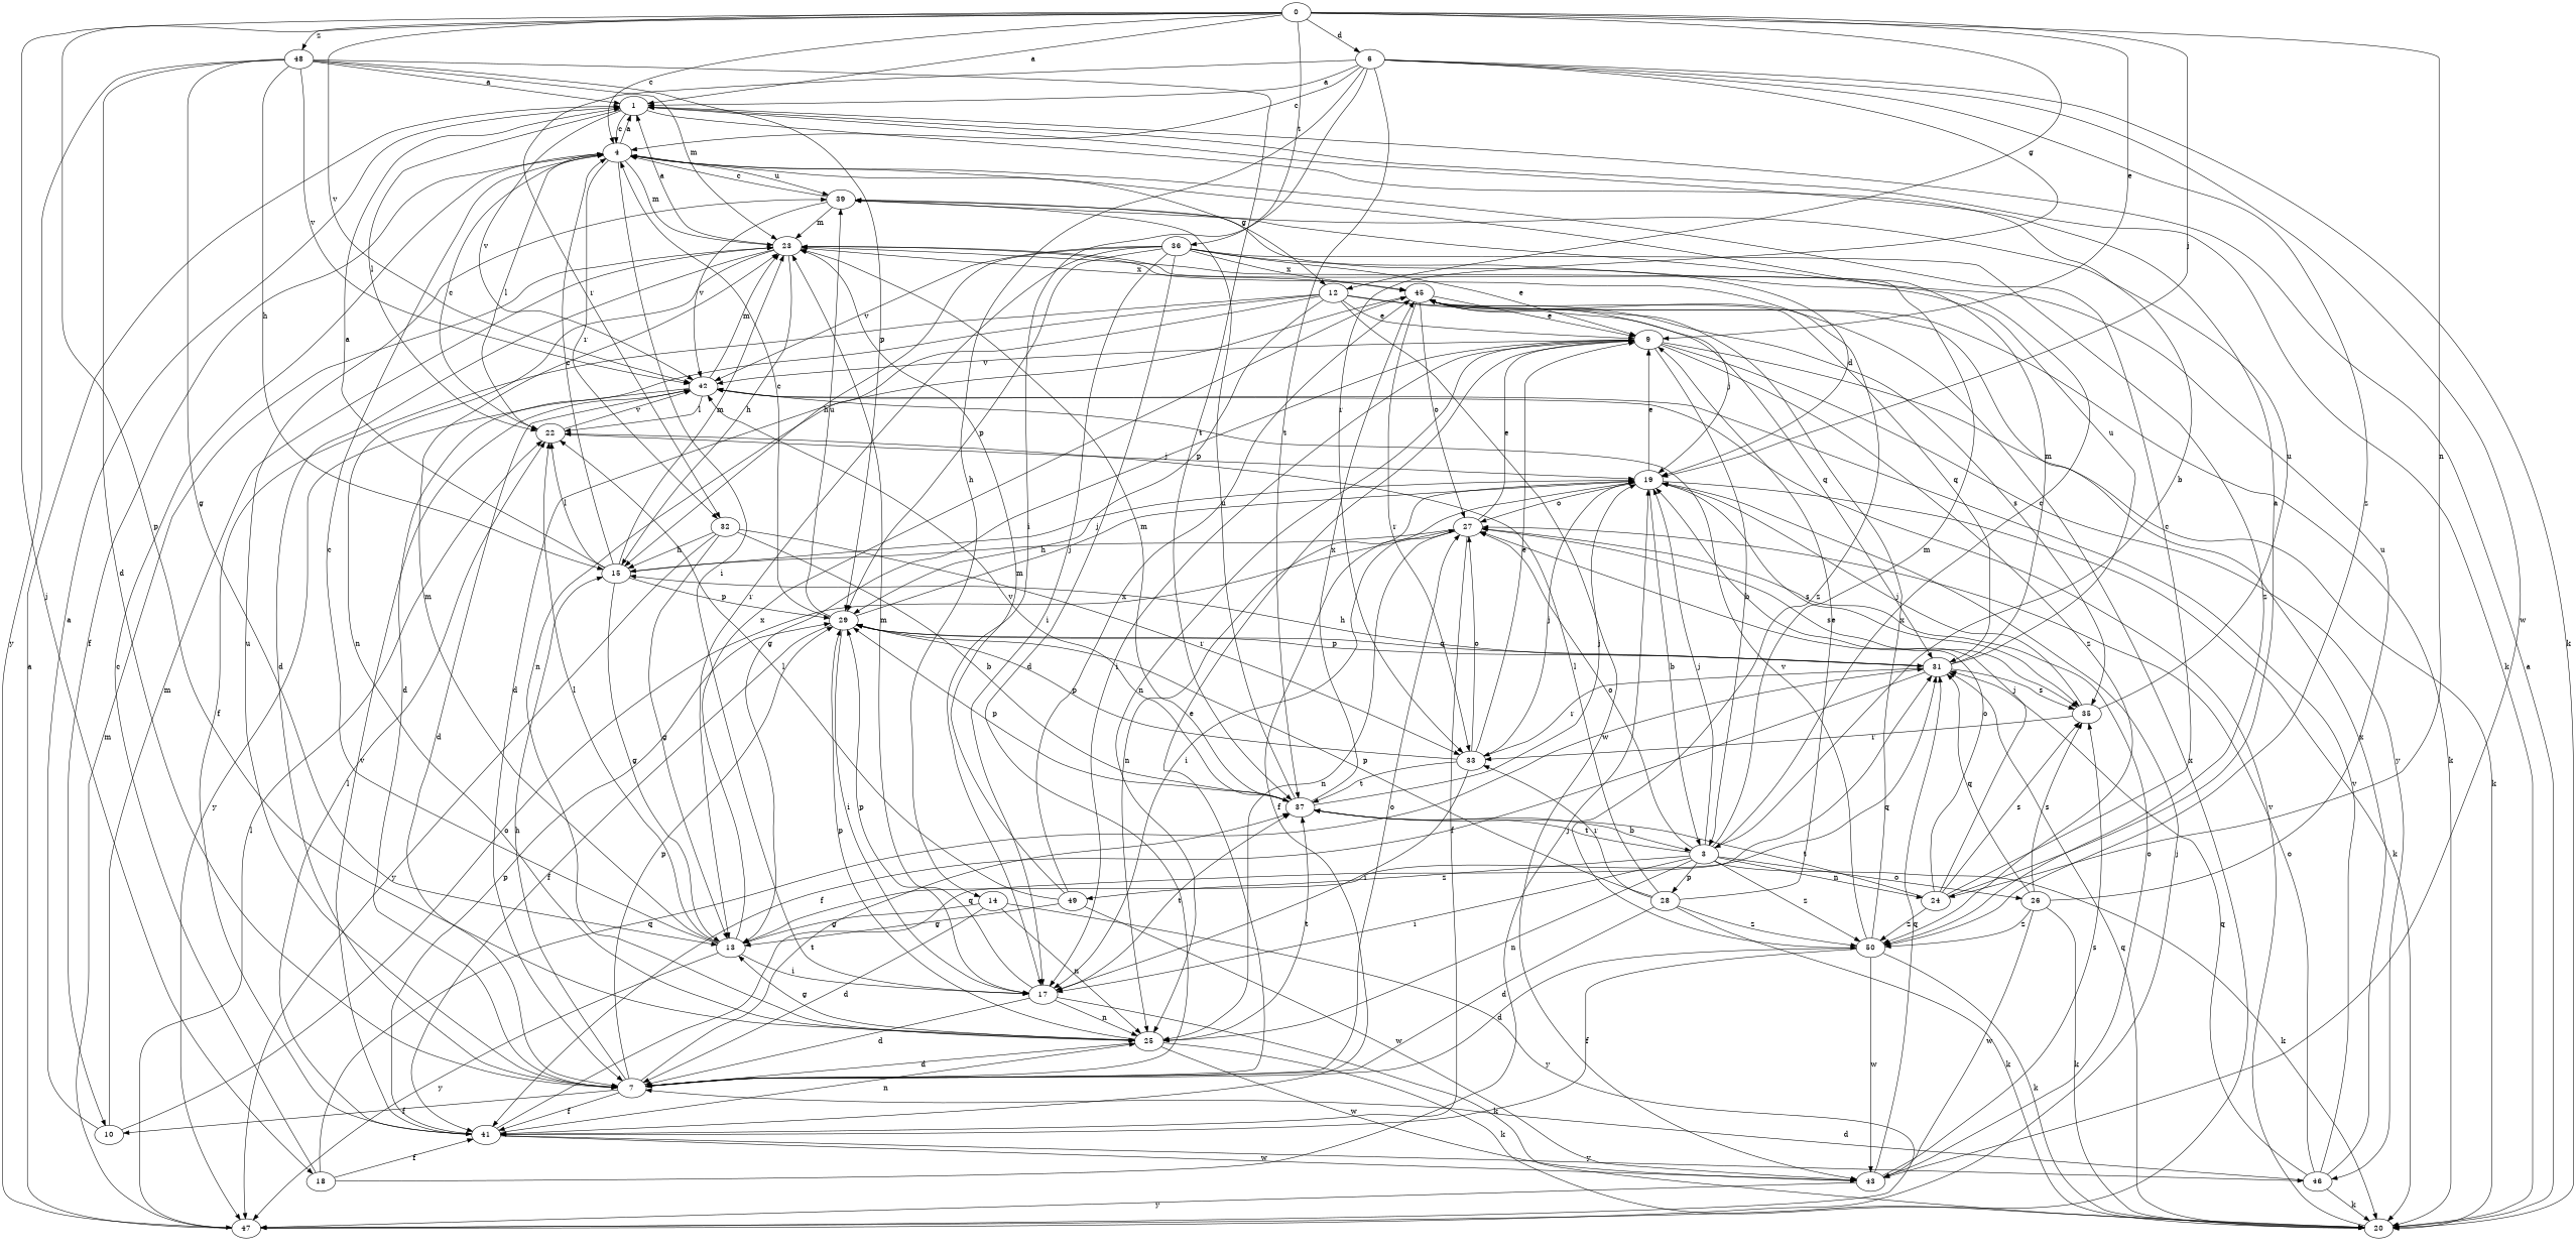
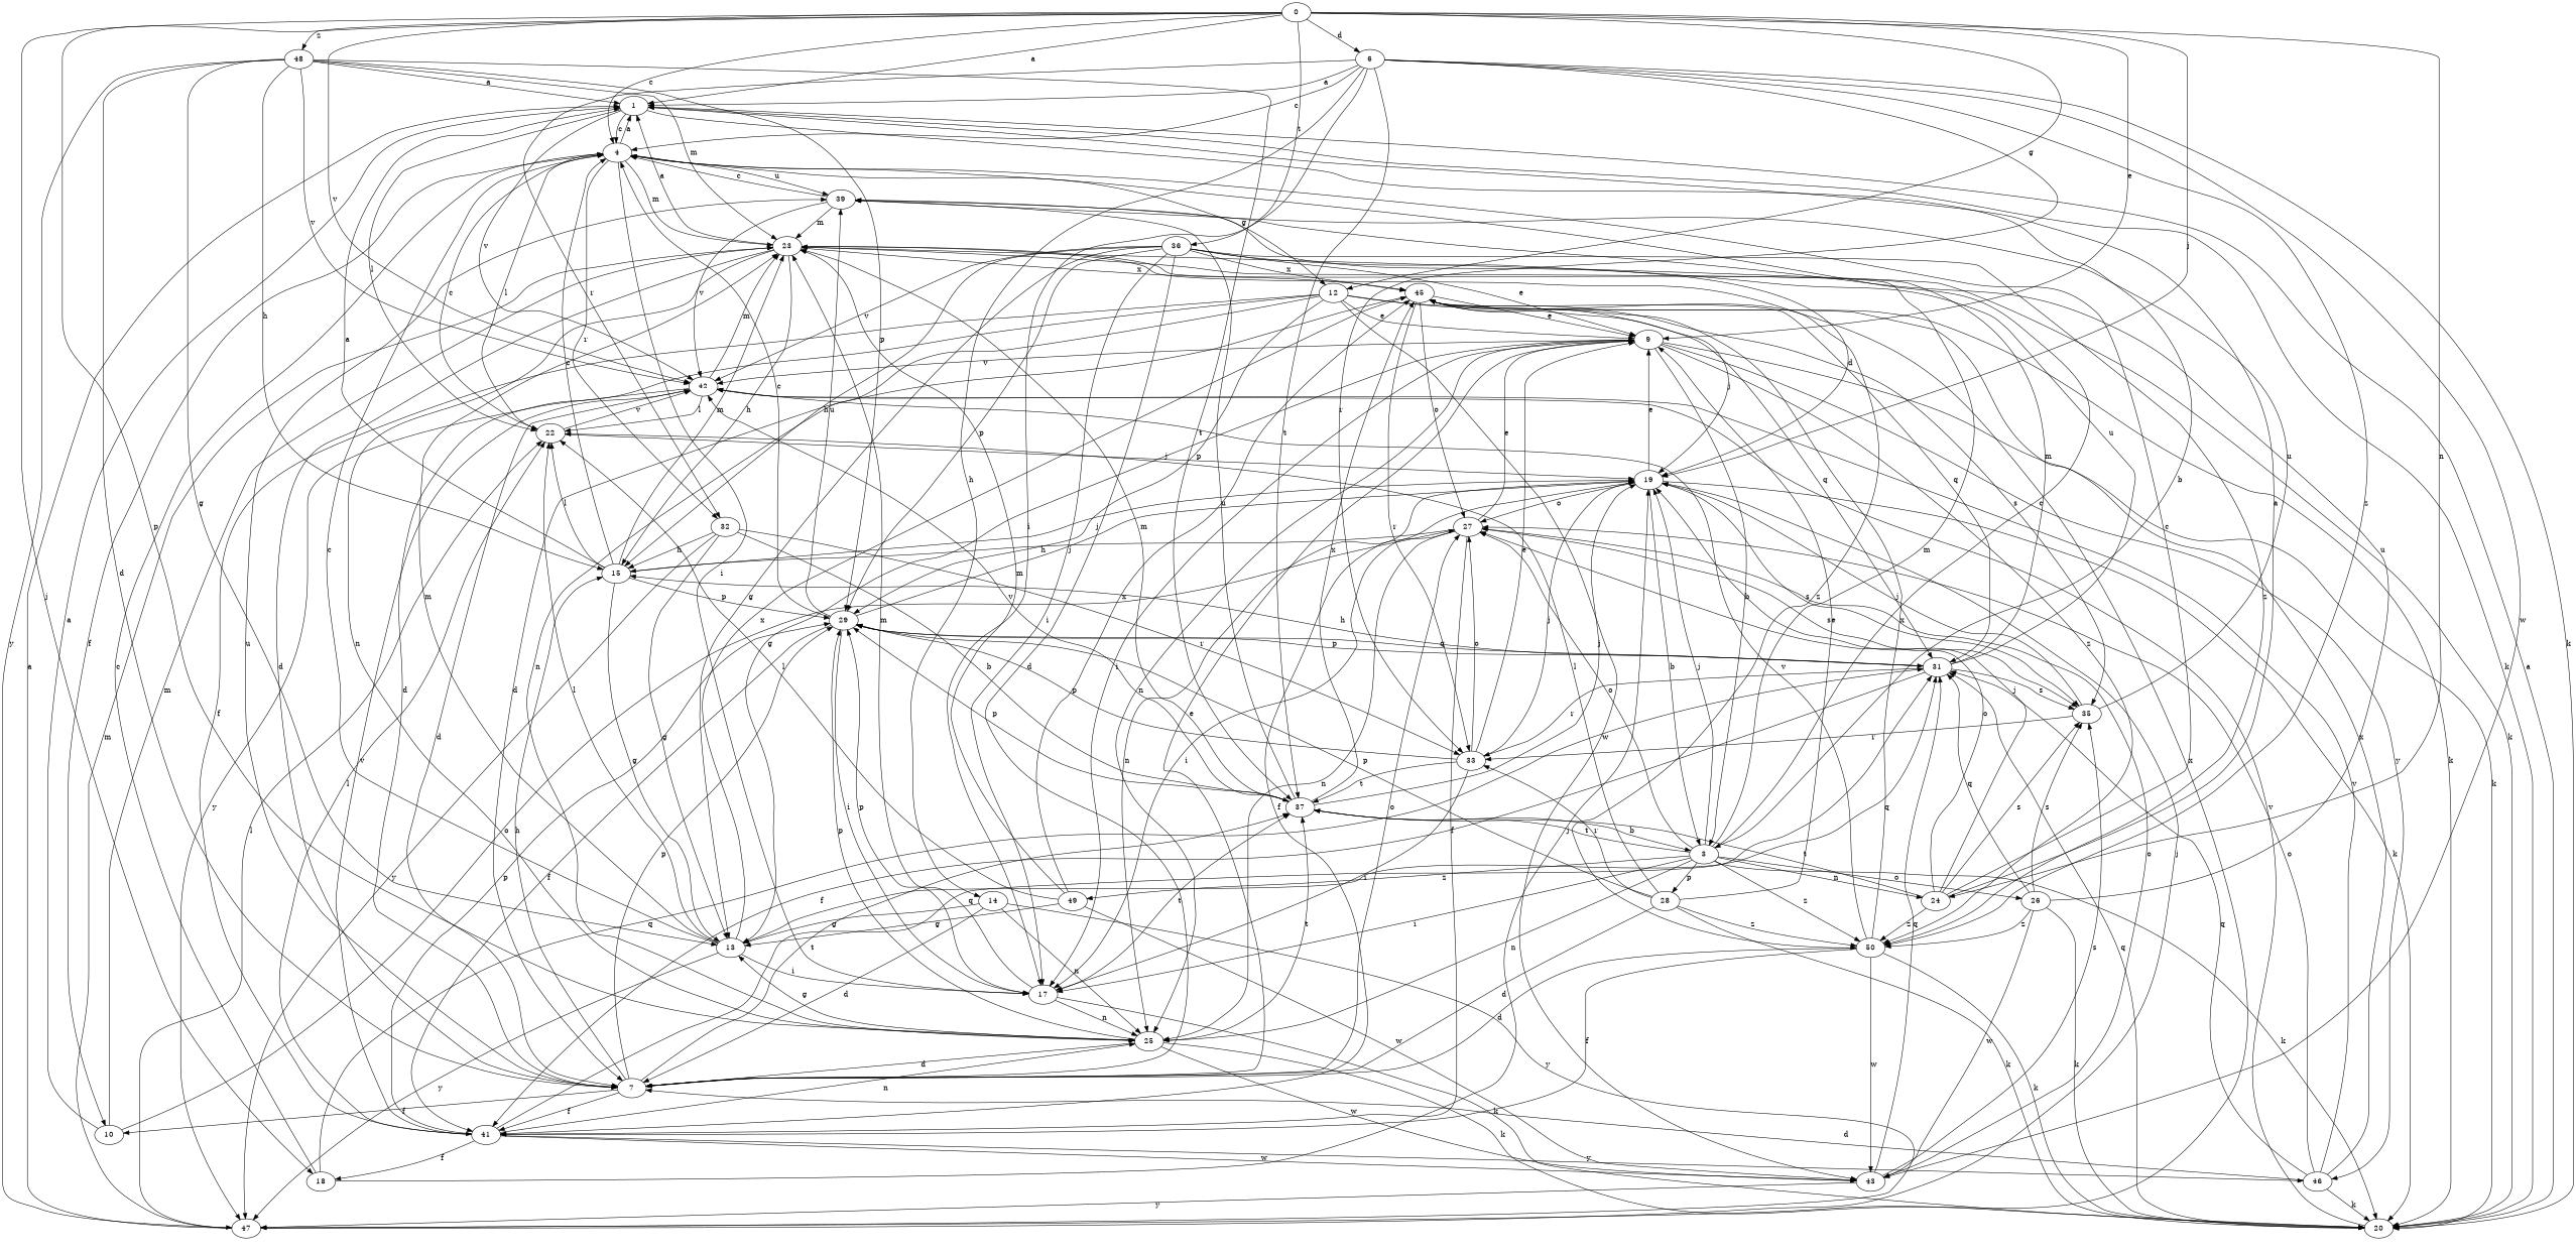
  strict digraph {
    0
    1
    4
    6
    9
    12
    18
    19
    24
    36
    42
    48
    25
    3
    20
    22
    17
    23
    10
    32
    39
    37
    50
    14
    33
    43
    13
    46
    7
    n30 [label=41]
    29
    31
    35
    27
    28
    15
    45
    47
    26
    49
    0 -> 1 [label=a]
    0 -> 4 [label=c]
    0 -> 6 [label=d]
    0 -> 9 [label=e]
    0 -> 12 [label=g]
    0 -> 18 [label=j]
    0 -> 19 [label=j]
    0 -> 24 [label=n]
    0 -> 36 [label=t]
    0 -> 42 [label=v]
    0 -> 48 [label=z]
    0 -> 25 [label=p]
    1 -> 4 [label=c]
    1 -> 42 [label=v]
    1 -> 3 [label=b]
    1 -> 20 [label=k]
    1 -> 22 [label=l]
    4 -> 1 [label=a]
    4 -> 12 [label=g]
    4 -> 22 [label=l]
    4 -> 17 [label=i]
    4 -> 23 [label=m]
    4 -> 10 [label=f]
    4 -> 32 [label=r]
    4 -> 39 [label=u]
    6 -> 1 [label=a]
    6 -> 4 [label=c]
    6 -> 20 [label=k]
    6 -> 17 [label=i]
    6 -> 32 [label=r]
    6 -> 37 [label=t]
    6 -> 50 [label=z]
    6 -> 14 [label=h]
    6 -> 33 [label=r]
    6 -> 43 [label=w]
    9 -> 42 [label=v]
    9 -> 25 [label=n]
    9 -> 3 [label=b]
    9 -> 20 [label=k]
    9 -> 17 [label=i]
    9 -> 50 [label=z]
    9 -> 13 [label=g]
    9 -> 46 [label=y]
    12 -> 9 [label=e]
    12 -> 25 [label=n]
    12 -> 43 [label=w]
    12 -> 7 [label=d]
    12 -> n30 [label=f]
    12 -> 29 [label=p]
    12 -> 31 [label=q]
    12 -> 35 [label=s]
    18 -> 4 [label=c]
    18 -> 19 [label=j]
-   18 -> n30 [label=f]
+   n30 -> 18 [label=f]
    18 -> 31 [label=q]
    19 -> 9 [label=e]
    19 -> 25 [label=n]
    19 -> 3 [label=b]
    19 -> 20 [label=k]
    19 -> n30 [label=f]
    19 -> 35 [label=s]
    19 -> 27 [label=o]
    24 -> 1 [label=a]
    24 -> 4 [label=c]
    24 -> 19 [label=j]
    24 -> 37 [label=t]
    24 -> 50 [label=z]
    24 -> 35 [label=s]
    24 -> 27 [label=o]
    36 -> 9 [label=e]
    36 -> 19 [label=d]
    36 -> 42 [label=v]
    36 -> 17 [label=i]
    36 -> 50 [label=z]
-   36 -> 13 [label=r]
+   36 -> 13 [label=g]
    36 -> 7 [label=d]
    36 -> 29 [label=p]
    36 -> 15 [label=h]
    36 -> 45 [label=x]
    42 -> 22 [label=l]
    42 -> 23 [label=m]
    42 -> 7 [label=d]
    42 -> 47 [label=y]
    48 -> 1 [label=a]
    48 -> 42 [label=v]
    48 -> 23 [label=m]
    48 -> 37 [label=t]
    48 -> 13 [label=g]
    48 -> 7 [label=d]
    48 -> 29 [label=p]
    48 -> 15 [label=h]
    48 -> 47 [label=y]
    25 -> 20 [label=k]
    25 -> 37 [label=t]
    25 -> 43 [label=w]
    25 -> 13 [label=g]
    25 -> 7 [label=d]
    25 -> 29 [label=p]
    3 -> 4 [label=c]
    3 -> 19 [label=j]
    3 -> 24 [label=n]
    3 -> 25 [label=n]
    3 -> 20 [label=k]
    3 -> 17 [label=i]
    3 -> 23 [label=m]
    3 -> 37 [label=t]
    3 -> 50 [label=z]
    3 -> 27 [label=o]
    3 -> 28 [label=p]
    3 -> 26 [label=o]
    3 -> 49 [label=z]
    20 -> 1 [label=a]
    20 -> 42 [label=v]
    20 -> 31 [label=q]
    22 -> 4 [label=c]
    22 -> 19 [label=j]
    22 -> 42 [label=v]
    17 -> 25 [label=n]
    17 -> 20 [label=k]
    17 -> 23 [label=m]
    17 -> 37 [label=t]
-   17 -> 7 [label=d]
    17 -> 29 [label=p]
    23 -> 1 [label=a]
    23 -> 25 [label=n]
+   23 -> 20 [label=k]
    23 -> 50 [label=z]
    23 -> 7 [label=d]
    23 -> 15 [label=h]
    23 -> 45 [label=x]
    10 -> 1 [label=a]
    10 -> 23 [label=m]
    10 -> 27 [label=o]
    32 -> 37 [label=b]
    32 -> 33 [label=r]
    32 -> 13 [label=g]
    32 -> 15 [label=h]
    32 -> 47 [label=y]
    39 -> 4 [label=c]
    39 -> 42 [label=v]
    39 -> 23 [label=m]
    37 -> 19 [label=j]
    37 -> 42 [label=v]
    37 -> 3 [label=b]
    37 -> 23 [label=m]
    37 -> 39 [label=u]
    37 -> 29 [label=p]
    37 -> 45 [label=x]
    50 -> 42 [label=v]
    50 -> 20 [label=k]
    50 -> 43 [label=w]
    50 -> 7 [label=d]
    50 -> n30 [label=f]
    50 -> 45 [label=x]
    14 -> 25 [label=n]
    14 -> 13 [label=g]
    14 -> 7 [label=d]
    14 -> 47 [label=y]
    33 -> 9 [label=e]
    33 -> 19 [label=j]
    33 -> 17 [label=i]
    33 -> 37 [label=t]
    33 -> 29 [label=p]
    33 -> 27 [label=o]
    43 -> 31 [label=q]
    43 -> 35 [label=s]
    43 -> 27 [label=o]
    43 -> 47 [label=y]
    13 -> 4 [label=c]
    13 -> 22 [label=l]
    13 -> 17 [label=i]
    13 -> 23 [label=m]
    13 -> 31 [label=q]
    13 -> 45 [label=x]
    13 -> 47 [label=y]
    46 -> 42 [label=v]
    46 -> 20 [label=k]
    46 -> 7 [label=d]
    46 -> 31 [label=q]
    46 -> 27 [label=o]
    46 -> 45 [label=x]
    7 -> 9 [label=e]
    7 -> 10 [label=f]
    7 -> 39 [label=u]
    7 -> 37 [label=t]
    7 -> n30 [label=f]
    7 -> 29 [label=p]
    7 -> 27 [label=o]
    7 -> 15 [label=h]
    n30 -> 42 [label=v]
    n30 -> 25 [label=n]
    n30 -> 22 [label=l]
    n30 -> 43 [label=w]
    n30 -> 46 [label=y]
    n30 -> 29 [label=p]
    n30 -> 31 [label=q]
    29 -> 4 [label=c]
    29 -> 19 [label=j]
    29 -> 17 [label=i]
    29 -> 39 [label=u]
    29 -> n30 [label=f]
    29 -> 31 [label=q]
    31 -> 23 [label=m]
    31 -> 39 [label=u]
    31 -> 33 [label=r]
    31 -> n30 [label=f]
    31 -> 29 [label=p]
    31 -> 35 [label=s]
    31 -> 15 [label=h]
    35 -> 19 [label=j]
    35 -> 39 [label=u]
    35 -> 33 [label=r]
    27 -> 9 [label=e]
    27 -> 25 [label=n]
    27 -> 17 [label=i]
    27 -> n30 [label=f]
    27 -> 35 [label=s]
    27 -> 15 [label=h]
    28 -> 9 [label=e]
    28 -> 20 [label=k]
    28 -> 22 [label=l]
    28 -> 50 [label=z]
    28 -> 33 [label=r]
    28 -> 7 [label=d]
    28 -> 29 [label=p]
    15 -> 1 [label=a]
    15 -> 4 [label=c]
    15 -> 19 [label=j]
    15 -> 22 [label=l]
    15 -> 23 [label=m]
    15 -> 13 [label=g]
    15 -> 29 [label=p]
    45 -> 9 [label=e]
    45 -> 19 [label=j]
    45 -> 20 [label=k]
    45 -> 33 [label=r]
    45 -> 7 [label=d]
    45 -> 31 [label=q]
    45 -> 27 [label=o]
    47 -> 1 [label=a]
    47 -> 19 [label=j]
    47 -> 22 [label=l]
    47 -> 23 [label=m]
    47 -> 45 [label=x]
    26 -> 20 [label=k]
    26 -> 39 [label=u]
    26 -> 50 [label=z]
    26 -> 43 [label=w]
    26 -> 31 [label=q]
    26 -> 35 [label=s]
    49 -> 22 [label=l]
    49 -> 23 [label=m]
    49 -> 43 [label=w]
    49 -> 13 [label=g]
    49 -> 45 [label=x]
  }
